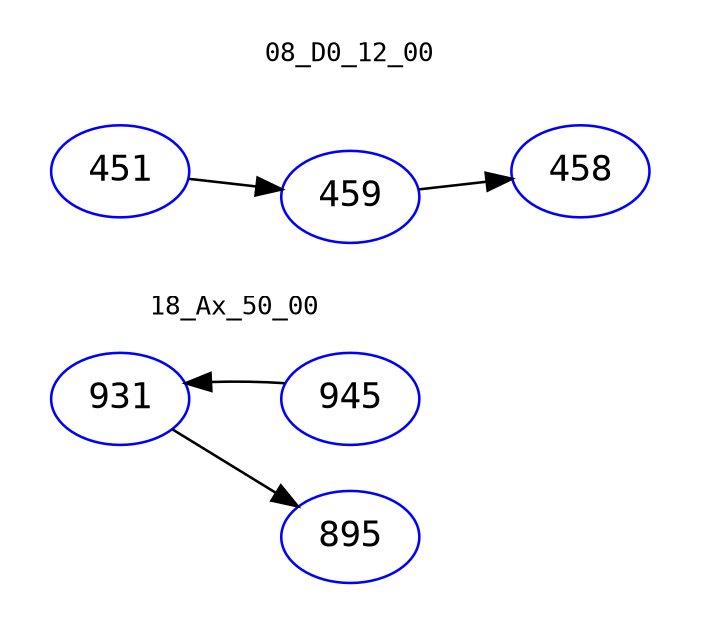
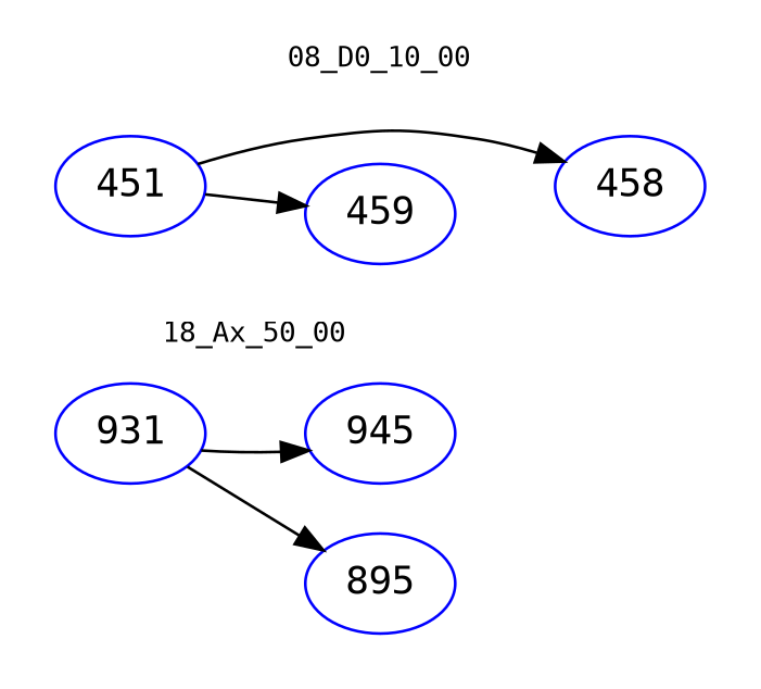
  digraph {
    fontname="DejaVu Sans Mono"
    rankdir=LR
    node [color=blue fontname="DejaVu Sans Mono"]
    edge [color=black fontname="DejaVu Sans Mono"]
    n1 [label=931]
    n2 [label=895]
    n3 [label=945]
    n4 [label=451]
    n5 [label=459]
    n6 [label=458]
    subgraph cluster_1 {
      color=white
      fontsize=10
      label="18_Ax_50_00"
      n1
      n2
      n3
    }
    subgraph cluster_2 {
      color=white
      fontsize=10
-     label="08_D0_12_00"
+     label="08_D0_10_00"
      n4
      n5
      n6
    }
    n1 -> n2
-   n3 -> n1
+   n1 -> n3
    n4 -> n5
-   n5 -> n6
+   n4 -> n6
  }
